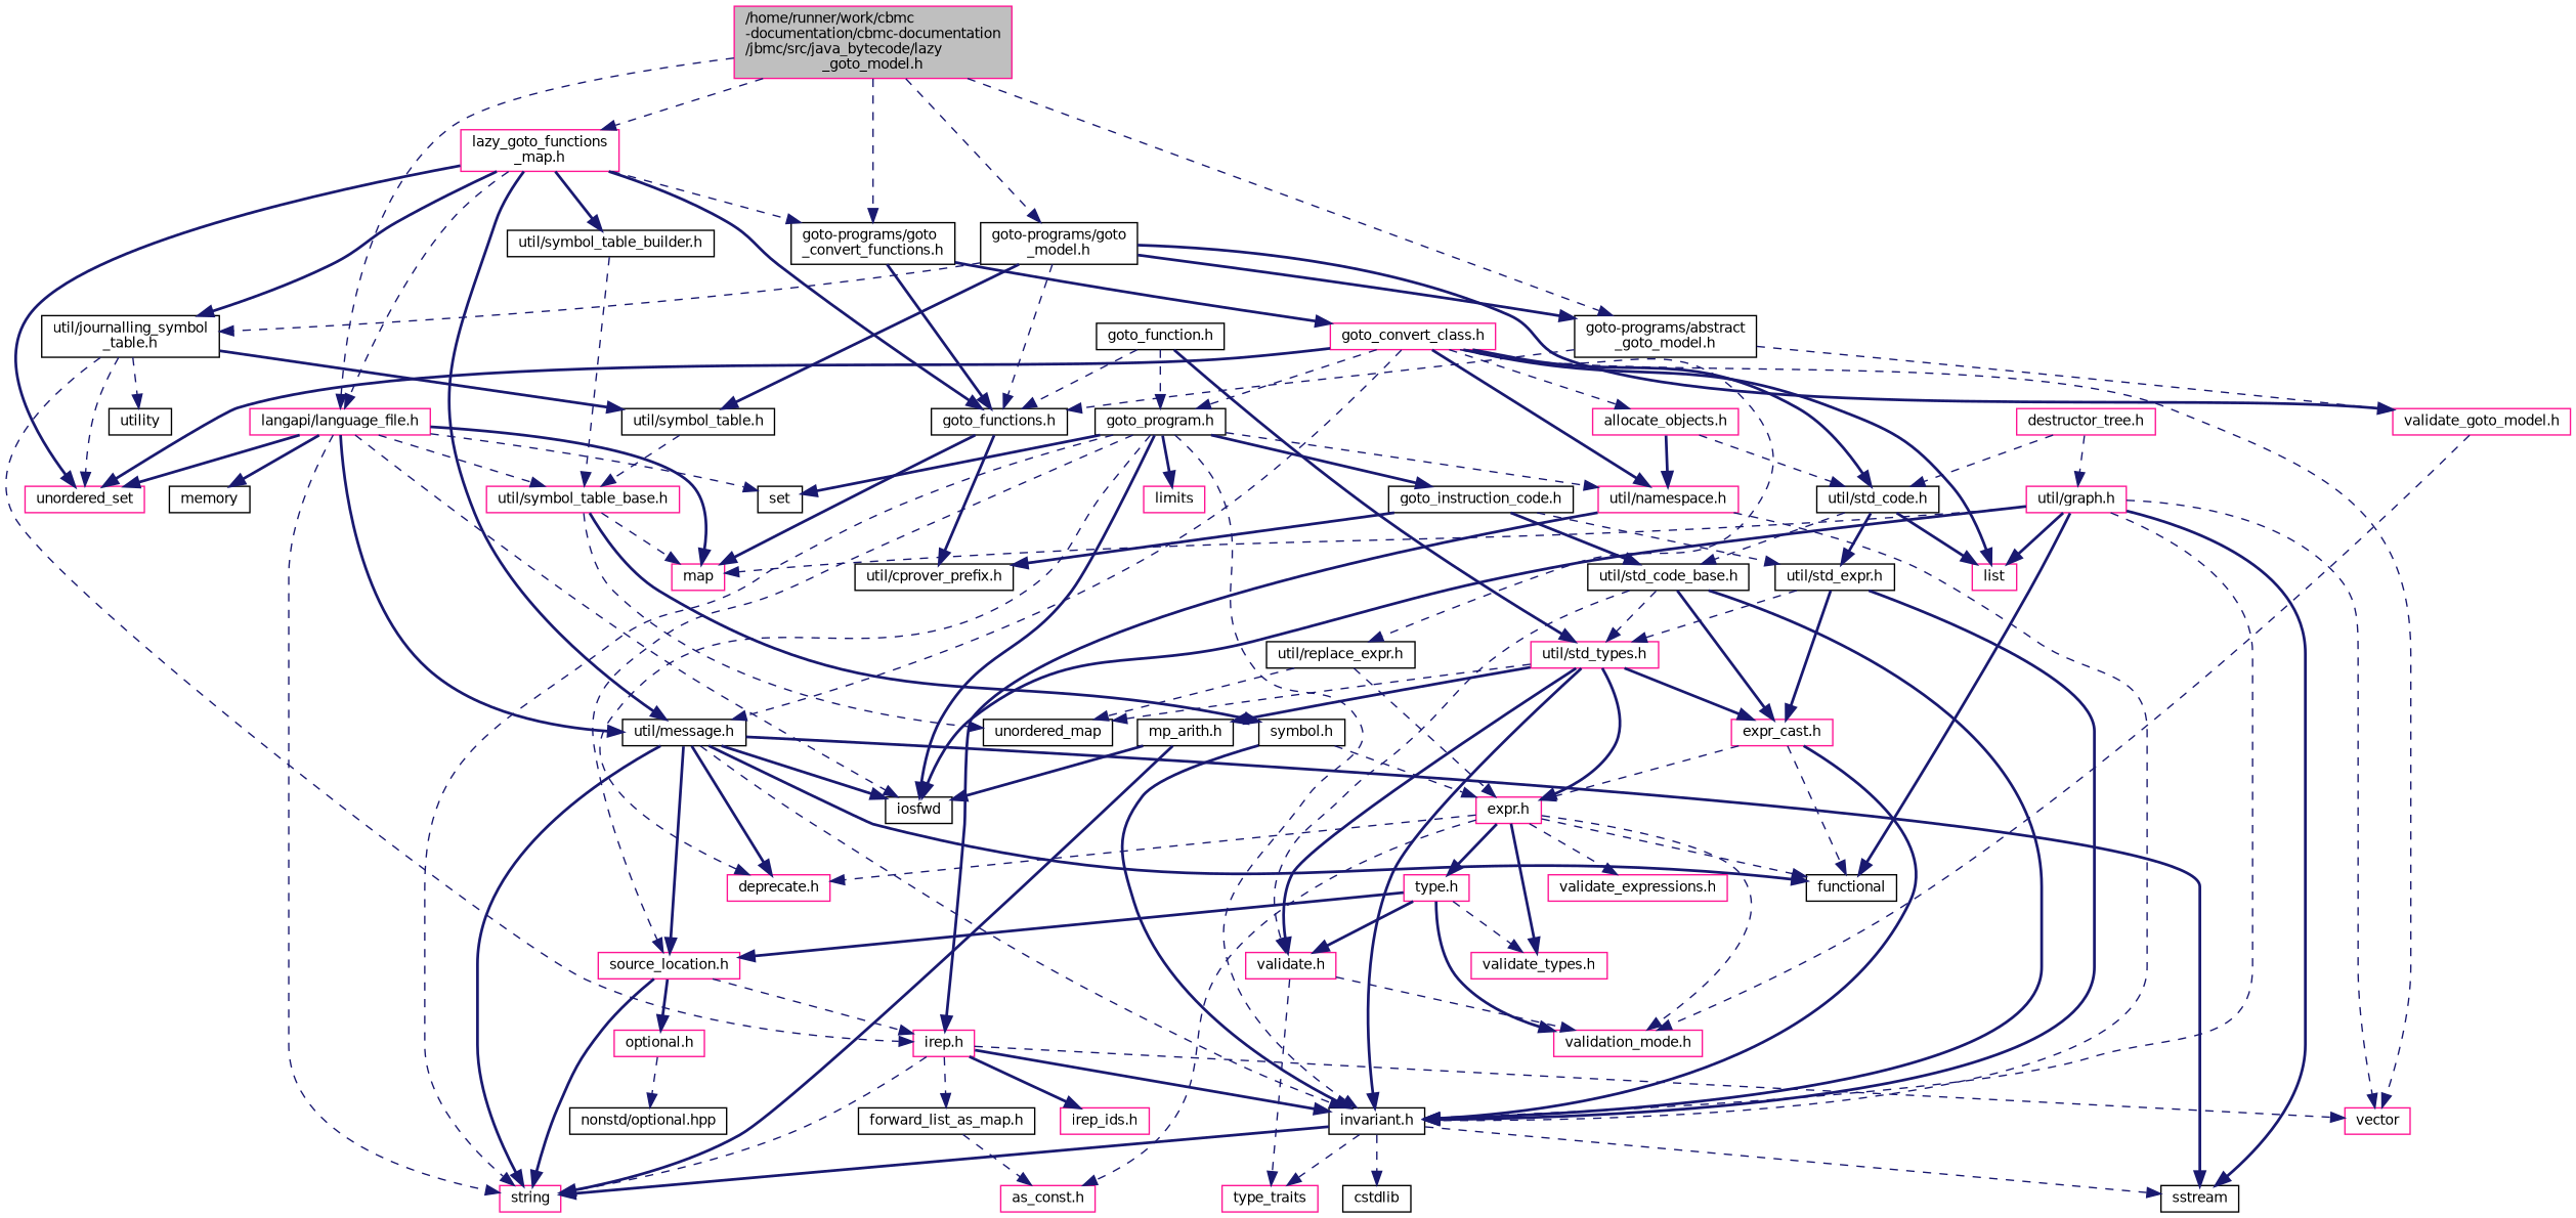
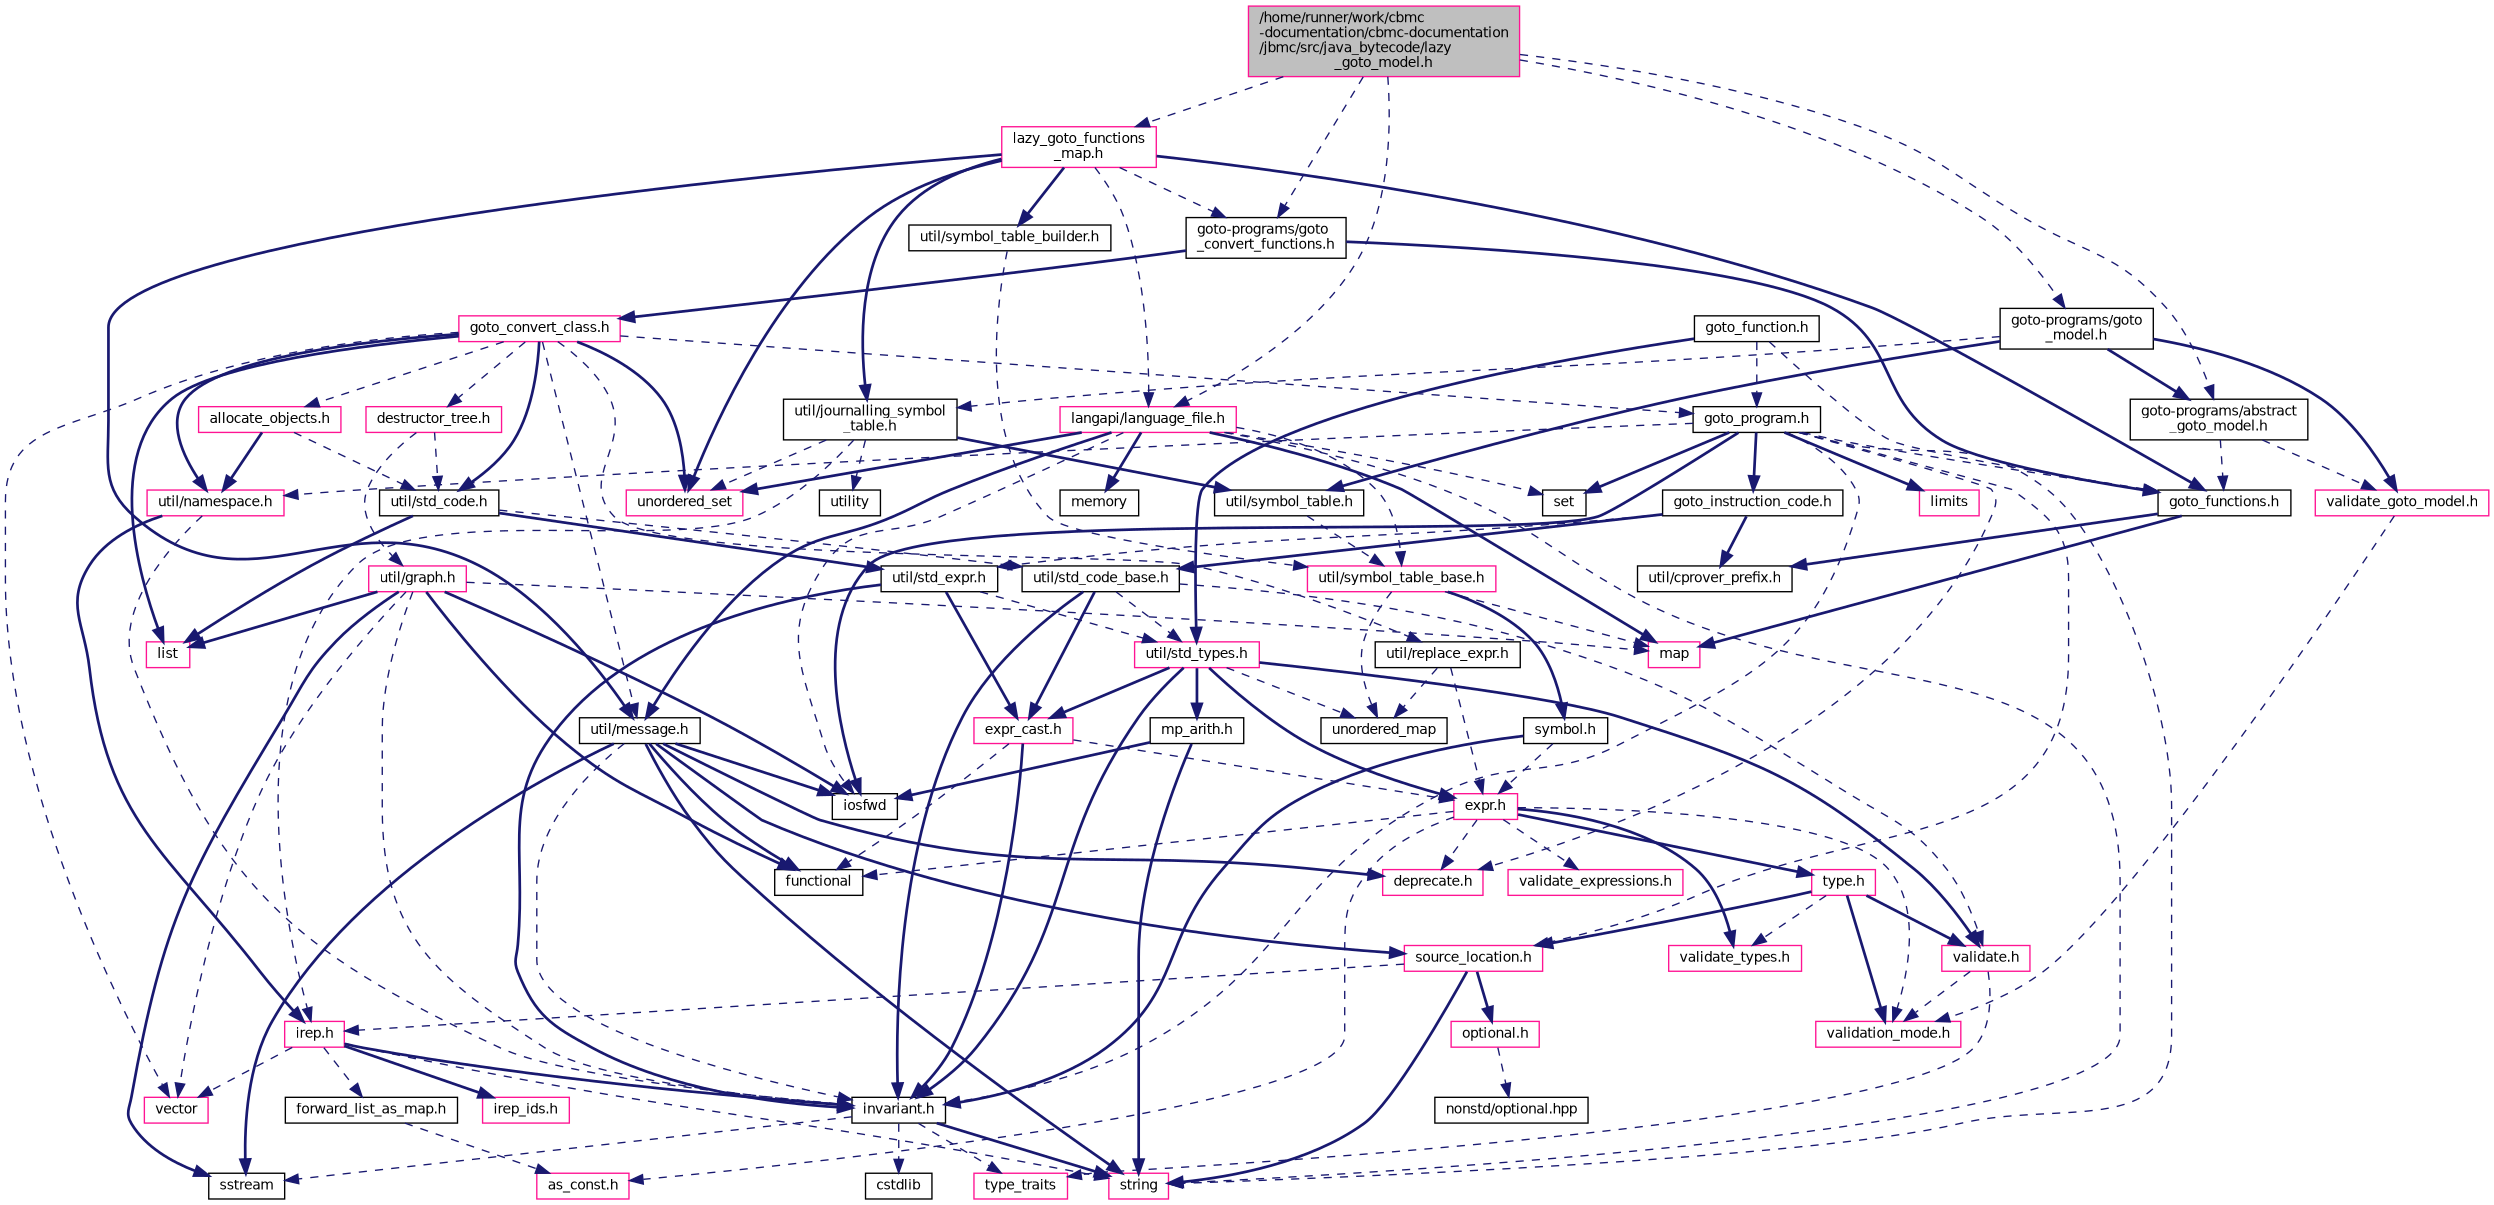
  digraph {
    node [color=deeppink fontname=Helvetica fontsize=10 shape=record]
    edge [color=midnightblue fontname=Helvetica fontsize=10 labelfontname=Helvetica labelfontsize=10 style=dashed]
    n1 [fillcolor=grey75 fontcolor=black height=0.2 label="/home/runner/work/cbmc\l-documentation/cbmc-documentation\l/jbmc/src/java_bytecode/lazy\l_goto_model.h" style=filled width=0.4]
    n2 [height=0.2 label="langapi/language_file.h" width=0.4]
    n3 [color=black height=0.2 label="goto-programs/abstract\l_goto_model.h" width=0.4]
    n4 [color=black height=0.2 label="goto-programs/goto\l_convert_functions.h" width=0.4]
    n5 [color=black height=0.2 label="goto-programs/goto\l_model.h" width=0.4]
    n6 [height=0.2 label="lazy_goto_functions\l_map.h" width=0.4]
    n7 [color=black height=0.2 label=iosfwd width=0.4]
    n8 [height=0.2 label=map width=0.4]
    n9 [color=black height=0.2 label=memory width=0.4]
    n10 [color=black height=0.2 label=set width=0.4]
    n11 [height=0.2 label=string width=0.4]
    n12 [height=0.2 label=unordered_set width=0.4]
    n13 [color=black height=0.2 label="util/message.h" width=0.4]
    n14 [height=0.2 label="util/symbol_table_base.h" width=0.4]
    n15 [color=black height=0.2 label="goto_functions.h" width=0.4]
    n16 [height=0.2 label="validate_goto_model.h" width=0.4]
    n17 [height=0.2 label="goto_convert_class.h" width=0.4]
    n18 [color=black height=0.2 label="util/symbol_table.h" width=0.4]
    n19 [color=black height=0.2 label="util/journalling_symbol\l_table.h" width=0.4]
    n20 [color=black height=0.2 label="util/symbol_table_builder.h" width=0.4]
    n21 [color=black height=0.2 label=functional width=0.4]
    n22 [color=black height=0.2 label=sstream width=0.4]
    n23 [height=0.2 label="deprecate.h" width=0.4]
    n24 [color=black height=0.2 label="invariant.h" width=0.4]
    n25 [height=0.2 label="source_location.h" width=0.4]
    n26 [color=black height=0.2 label=unordered_map width=0.4]
    n27 [color=black height=0.2 label="symbol.h" width=0.4]
    n28 [color=black height=0.2 label=cstdlib width=0.4]
    n29 [height=0.2 label=type_traits width=0.4]
    n30 [height=0.2 label="irep.h" width=0.4]
    n31 [height=0.2 label="optional.h" width=0.4]
    n32 [height=0.2 label=vector width=0.4]
    n33 [height=0.2 label="irep_ids.h" width=0.4]
    n34 [color=black height=0.2 label="forward_list_as_map.h" width=0.4]
    n35 [color=black height=0.2 label="nonstd/optional.hpp" width=0.4]
    n36 [height=0.2 label="as_const.h" width=0.4]
    n37 [height=0.2 label="expr.h" width=0.4]
    n38 [height=0.2 label="type.h" width=0.4]
    n39 [height=0.2 label="validation_mode.h" width=0.4]
    n40 [height=0.2 label="validate_types.h" width=0.4]
    n41 [height=0.2 label="validate_expressions.h" width=0.4]
    n42 [height=0.2 label="validate.h" width=0.4]
    n43 [color=black height=0.2 label="util/cprover_prefix.h" width=0.4]
    n44 [color=black height=0.2 label="goto_function.h" width=0.4]
    n45 [height=0.2 label="util/std_types.h" width=0.4]
    n46 [color=black height=0.2 label="goto_program.h" width=0.4]
    n47 [height=0.2 label="expr_cast.h" width=0.4]
    n48 [color=black height=0.2 label="mp_arith.h" width=0.4]
    n49 [color=black height=0.2 label="goto_instruction_code.h" width=0.4]
    n50 [height=0.2 label=limits width=0.4]
    n51 [height=0.2 label="util/namespace.h" width=0.4]
    n52 [color=black height=0.2 label="util/std_code_base.h" width=0.4]
    n53 [color=black height=0.2 label="util/std_expr.h" width=0.4]
    n54 [height=0.2 label=list width=0.4]
    n55 [color=black height=0.2 label="util/replace_expr.h" width=0.4]
    n56 [color=black height=0.2 label="util/std_code.h" width=0.4]
    n57 [height=0.2 label="allocate_objects.h" width=0.4]
    n58 [height=0.2 label="destructor_tree.h" width=0.4]
    n59 [height=0.2 label="util/graph.h" width=0.4]
    n60 [color=black height=0.2 label=utility width=0.4]
    n1 -> n2
    n1 -> n3
    n1 -> n4
    n1 -> n5
    n1 -> n6
    n2 -> n7
    n2 -> n8 [style=bold]
    n2 -> n9 [style=bold]
    n2 -> n10
    n2 -> n11
    n2 -> n12 [style=bold]
    n2 -> n13 [style=bold]
    n2 -> n14
    n3 -> n15
    n3 -> n16
    n4 -> n15 [style=bold]
    n4 -> n17 [style=bold]
    n5 -> n3 [style=bold]
-   n5 -> n15
+   n46 -> n15
    n5 -> n16 [style=bold]
    n5 -> n18 [style=bold]
    n5 -> n19
    n6 -> n2
    n6 -> n4
    n6 -> n12 [style=bold]
    n6 -> n13 [style=bold]
    n6 -> n15 [style=bold]
    n6 -> n19 [style=bold]
    n6 -> n20 [style=bold]
    n13 -> n7 [style=bold]
    n13 -> n11 [style=bold]
    n13 -> n21 [style=bold]
    n13 -> n22 [style=bold]
    n13 -> n23 [style=bold]
    n13 -> n24
    n13 -> n25 [style=bold]
    n14 -> n8
    n14 -> n26
    n14 -> n27 [style=bold]
    n15 -> n8 [style=bold]
    n15 -> n43 [style=bold]
    n16 -> n39
    n17 -> n12 [style=bold]
    n17 -> n13
    n17 -> n32
    n17 -> n46
    n17 -> n51 [style=bold]
    n17 -> n54 [style=bold]
    n17 -> n55
    n17 -> n56 [style=bold]
    n17 -> n57
+   n17 -> n58
    n18 -> n14
    n19 -> n12
    n19 -> n18 [style=bold]
    n19 -> n30
    n19 -> n60
    n20 -> n14
    n24 -> n11 [style=bold]
    n24 -> n22
    n24 -> n28
    n24 -> n29
    n25 -> n11 [style=bold]
    n25 -> n30
    n25 -> n31 [style=bold]
    n27 -> n24 [style=bold]
    n27 -> n37
    n30 -> n11
    n30 -> n24 [style=bold]
    n30 -> n32
    n30 -> n33 [style=bold]
    n30 -> n34
    n31 -> n35
    n34 -> n36
    n37 -> n21
    n37 -> n23
    n37 -> n36
    n37 -> n38 [style=bold]
    n37 -> n39
    n37 -> n40 [style=bold]
    n37 -> n41
    n38 -> n25 [style=bold]
    n38 -> n39 [style=bold]
    n38 -> n40
    n38 -> n42 [style=bold]
    n42 -> n29
    n42 -> n39
    n44 -> n15
    n44 -> n45 [style=bold]
    n44 -> n46
    n45 -> n24 [style=bold]
    n45 -> n26
    n45 -> n37 [style=bold]
    n45 -> n42 [style=bold]
    n45 -> n47 [style=bold]
    n45 -> n48 [style=bold]
    n46 -> n7 [style=bold]
    n46 -> n10 [style=bold]
    n46 -> n11
    n46 -> n23
    n46 -> n24
    n46 -> n25
    n46 -> n49 [style=bold]
    n46 -> n50 [style=bold]
    n46 -> n51
    n47 -> n21
    n47 -> n24 [style=bold]
    n47 -> n37
    n48 -> n7 [style=bold]
    n48 -> n11 [style=bold]
    n49 -> n43 [style=bold]
    n49 -> n52 [style=bold]
    n49 -> n53
    n51 -> n24
    n51 -> n30 [style=bold]
    n52 -> n24 [style=bold]
    n52 -> n42
    n52 -> n45
    n52 -> n47 [style=bold]
    n53 -> n24 [style=bold]
    n53 -> n45
    n53 -> n47 [style=bold]
    n55 -> n26
    n55 -> n37
    n56 -> n52
    n56 -> n53 [style=bold]
    n56 -> n54 [style=bold]
    n57 -> n51 [style=bold]
    n57 -> n56
    n58 -> n56
    n58 -> n59
    n59 -> n7 [style=bold]
    n59 -> n8
    n59 -> n21 [style=bold]
    n59 -> n22 [style=bold]
    n59 -> n24
    n59 -> n32
    n59 -> n54 [style=bold]
  }
